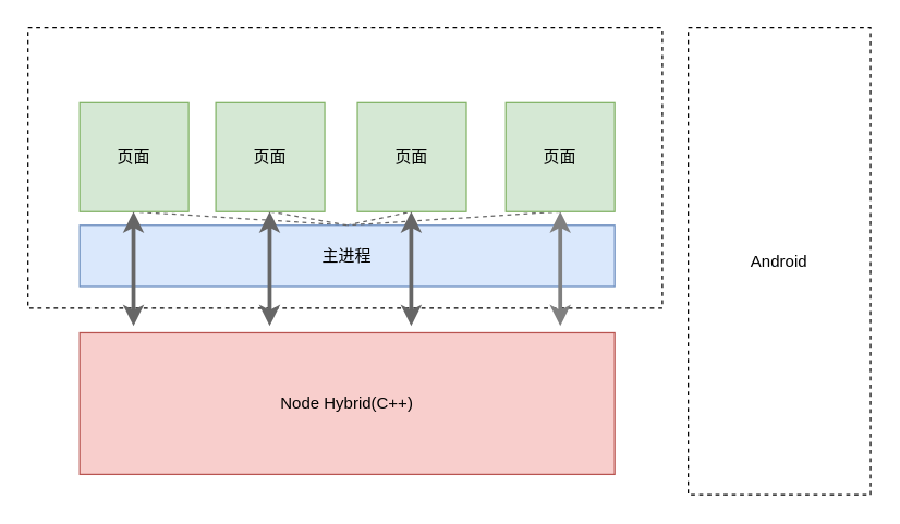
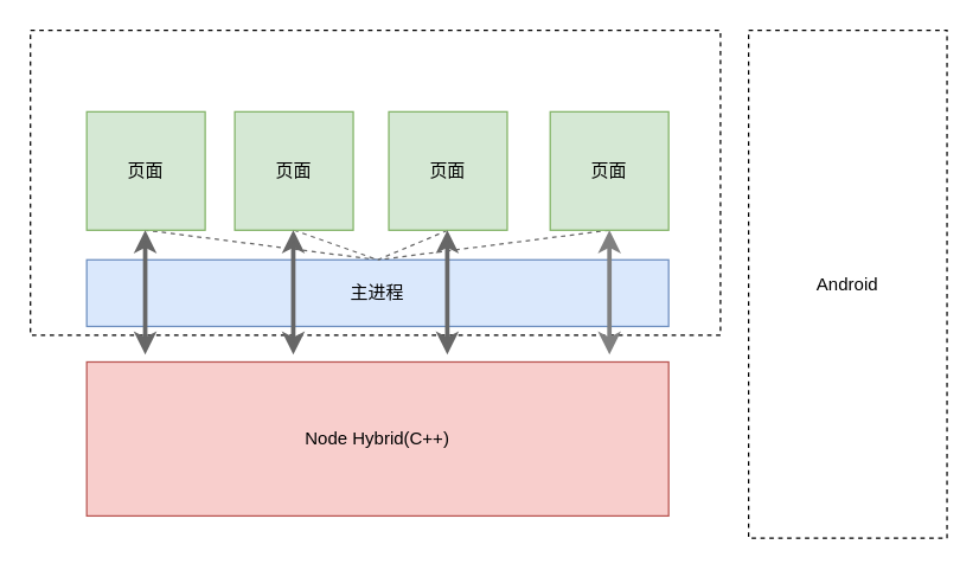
  <mxCell id="0" />
  <mxCell id="1" parent="0" />
  <mxCell id="2" value="" style="rounded=0;whiteSpace=wrap;html=1;dashed=1;" vertex="1" parent="1"><mxGeometry x="20" y="20" width="466" height="206" as="geometry" /></mxCell>
  <mxCell id="3" value="Node Hybrid(C++)" style="rounded=0;whiteSpace=wrap;html=1;glass=0;fillColor=#f8cecc;strokeColor=#b85450;" parent="1" vertex="1"><mxGeometry x="58" y="244" width="393" height="104" as="geometry" /></mxCell>
  <mxCell id="4" style="edgeStyle=none;rounded=0;orthogonalLoop=1;jettySize=auto;html=1;exitX=0.5;exitY=0;exitDx=0;exitDy=0;entryX=0.5;entryY=1;entryDx=0;entryDy=0;startArrow=none;startFill=0;strokeColor=#666666;strokeWidth=1;dashed=1;endArrow=none;endFill=0;" edge="1" parent="1" source="6" target="7"><mxGeometry relative="1" as="geometry" /></mxCell>
  <mxCell id="5" style="edgeStyle=none;rounded=0;orthogonalLoop=1;jettySize=auto;html=1;exitX=0.5;exitY=0;exitDx=0;exitDy=0;entryX=0.5;entryY=1;entryDx=0;entryDy=0;dashed=1;startArrow=none;startFill=0;endArrow=none;endFill=0;strokeColor=#666666;strokeWidth=1;" edge="1" parent="1" source="6" target="10"><mxGeometry relative="1" as="geometry" /></mxCell>
- <mxCell id="6" value="主进程" style="rounded=0;whiteSpace=wrap;html=1;fillColor=#dae8fc;strokeColor=#6c8ebf;" parent="1" vertex="1"><mxGeometry x="58" y="165" width="393" height="45" as="geometry" /></mxCell>
+ <mxCell id="6" value="主进程" style="rounded=0;whiteSpace=wrap;html=1;fillColor=#dae8fc;strokeColor=#6c8ebf;" parent="1" vertex="1"><mxGeometry x="58" y="175" width="393" height="45" as="geometry" /></mxCell>
  <mxCell id="7" value="页面" style="whiteSpace=wrap;html=1;aspect=fixed;fillColor=#d5e8d4;strokeColor=#82b366;" parent="1" vertex="1"><mxGeometry x="58" y="75" width="80" height="80" as="geometry" /></mxCell>
  <mxCell id="8" style="edgeStyle=none;rounded=0;orthogonalLoop=1;jettySize=auto;html=1;exitX=0.5;exitY=1;exitDx=0;exitDy=0;entryX=0.5;entryY=0;entryDx=0;entryDy=0;dashed=1;startArrow=none;startFill=0;endArrow=none;endFill=0;strokeColor=#666666;strokeWidth=1;" edge="1" parent="1" source="9" target="6"><mxGeometry relative="1" as="geometry" /></mxCell>
  <mxCell id="9" value="&lt;span style=&quot;white-space: normal&quot;&gt;页面&lt;/span&gt;" style="whiteSpace=wrap;html=1;aspect=fixed;fillColor=#d5e8d4;strokeColor=#82b366;" parent="1" vertex="1"><mxGeometry x="158" y="75" width="80" height="80" as="geometry" /></mxCell>
  <mxCell id="10" value="&lt;span style=&quot;white-space: normal&quot;&gt;页面&lt;/span&gt;" style="whiteSpace=wrap;html=1;aspect=fixed;fillColor=#d5e8d4;strokeColor=#82b366;" parent="1" vertex="1"><mxGeometry x="262" y="75" width="80" height="80" as="geometry" /></mxCell>
  <mxCell id="11" style="rounded=0;orthogonalLoop=1;jettySize=auto;html=1;exitX=0.5;exitY=1;exitDx=0;exitDy=0;startArrow=classic;startFill=1;strokeWidth=3;strokeColor=#808080;" edge="1" parent="1" source="13"><mxGeometry relative="1" as="geometry"><mxPoint x="411" y="239" as="targetPoint" /></mxGeometry></mxCell>
  <mxCell id="12" style="edgeStyle=none;rounded=0;orthogonalLoop=1;jettySize=auto;html=1;exitX=0.5;exitY=1;exitDx=0;exitDy=0;entryX=0.5;entryY=0;entryDx=0;entryDy=0;dashed=1;startArrow=none;startFill=0;endArrow=none;endFill=0;strokeColor=#666666;strokeWidth=1;" edge="1" parent="1" source="13" target="6"><mxGeometry relative="1" as="geometry" /></mxCell>
  <mxCell id="13" value="&lt;span style=&quot;white-space: normal&quot;&gt;页面&lt;/span&gt;" style="whiteSpace=wrap;html=1;aspect=fixed;fillColor=#d5e8d4;strokeColor=#82b366;" parent="1" vertex="1"><mxGeometry x="371" y="75" width="80" height="80" as="geometry" /></mxCell>
  <mxCell id="14" style="rounded=0;orthogonalLoop=1;jettySize=auto;html=1;exitX=0.5;exitY=1;exitDx=0;exitDy=0;strokeWidth=3;startArrow=classic;startFill=1;strokeColor=#666666;" edge="1" parent="1"><mxGeometry relative="1" as="geometry"><mxPoint x="301.5" y="155" as="sourcePoint" /><mxPoint x="301.5" y="239" as="targetPoint" /></mxGeometry></mxCell>
  <mxCell id="15" style="rounded=0;orthogonalLoop=1;jettySize=auto;html=1;exitX=0.5;exitY=1;exitDx=0;exitDy=0;strokeWidth=3;startArrow=classic;startFill=1;strokeColor=#666666;" edge="1" parent="1"><mxGeometry relative="1" as="geometry"><mxPoint x="197.5" y="155" as="sourcePoint" /><mxPoint x="197.5" y="239" as="targetPoint" /></mxGeometry></mxCell>
  <mxCell id="16" style="rounded=0;orthogonalLoop=1;jettySize=auto;html=1;exitX=0.5;exitY=1;exitDx=0;exitDy=0;strokeWidth=3;startArrow=classic;startFill=1;strokeColor=#666666;" edge="1" parent="1"><mxGeometry relative="1" as="geometry"><mxPoint x="97.5" y="155" as="sourcePoint" /><mxPoint x="97.5" y="239" as="targetPoint" /></mxGeometry></mxCell>
  <mxCell id="17" value="Android&lt;span style=&quot;font-family: &amp;#34;helvetica&amp;#34; , &amp;#34;arial&amp;#34; , sans-serif ; font-size: 0px ; white-space: nowrap&quot;&gt;%3CmxGraphModel%3E%3Croot%3E%3CmxCell%20id%3D%220%22%2F%3E%3CmxCell%20id%3D%221%22%20parent%3D%220%22%2F%3E%3CmxCell%20id%3D%222%22%20value%3D%22%22%20style%3D%22rounded%3D0%3BwhiteSpace%3Dwrap%3Bhtml%3D1%3Bdashed%3D1%3B%22%20vertex%3D%221%22%20parent%3D%221%22%3E%3CmxGeometry%20x%3D%2286%22%20y%3D%22206%22%20width%3D%22466%22%20height%3D%22206%22%20as%3D%22geometry%22%2F%3E%3C%2FmxCell%3E%3C%2Froot%3E%3C%2FmxGraphModel%3E&lt;/span&gt;" style="rounded=0;whiteSpace=wrap;html=1;dashed=1;" vertex="1" parent="1"><mxGeometry x="505" y="20" width="134" height="343" as="geometry" /></mxCell>
